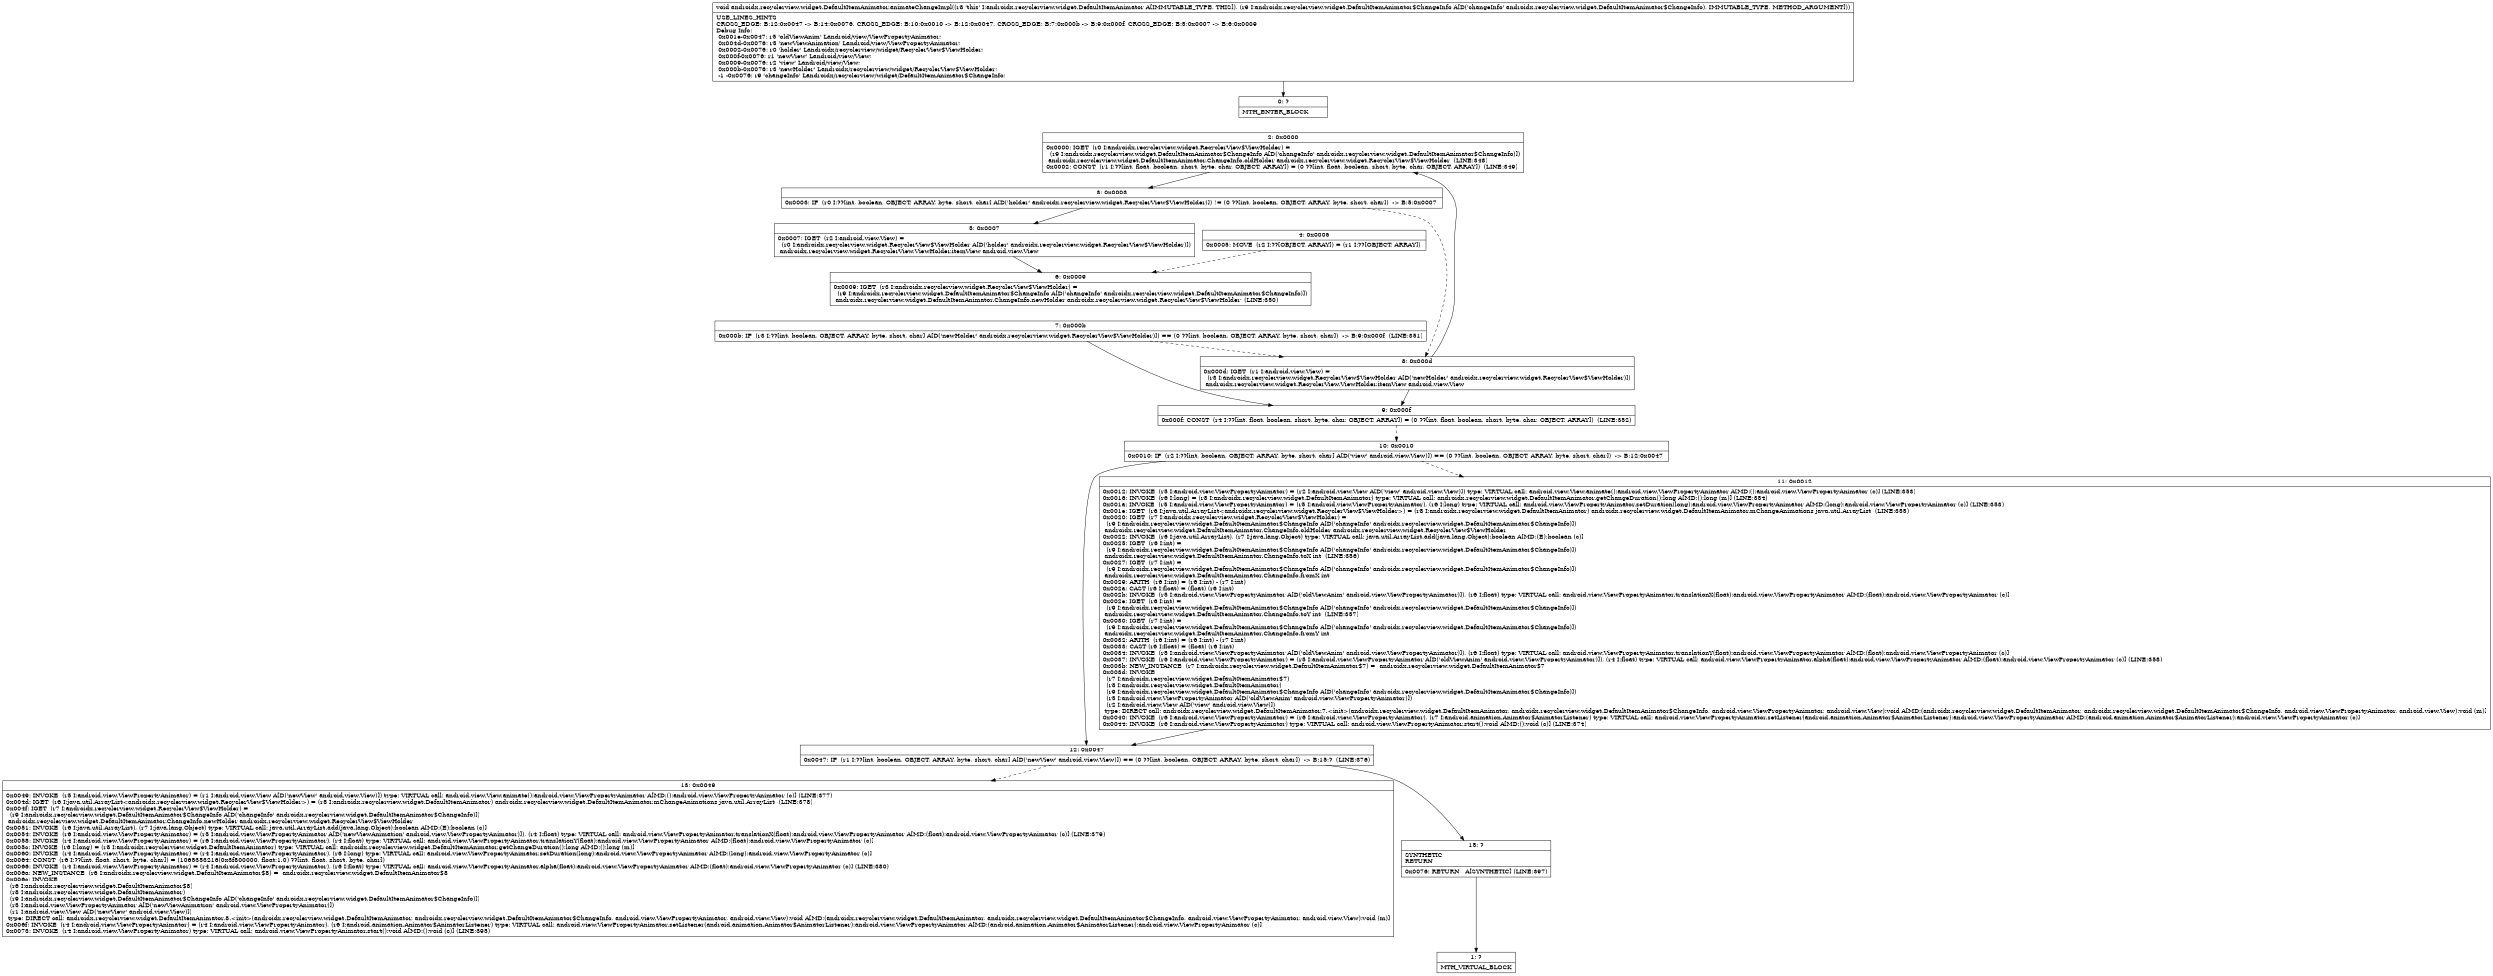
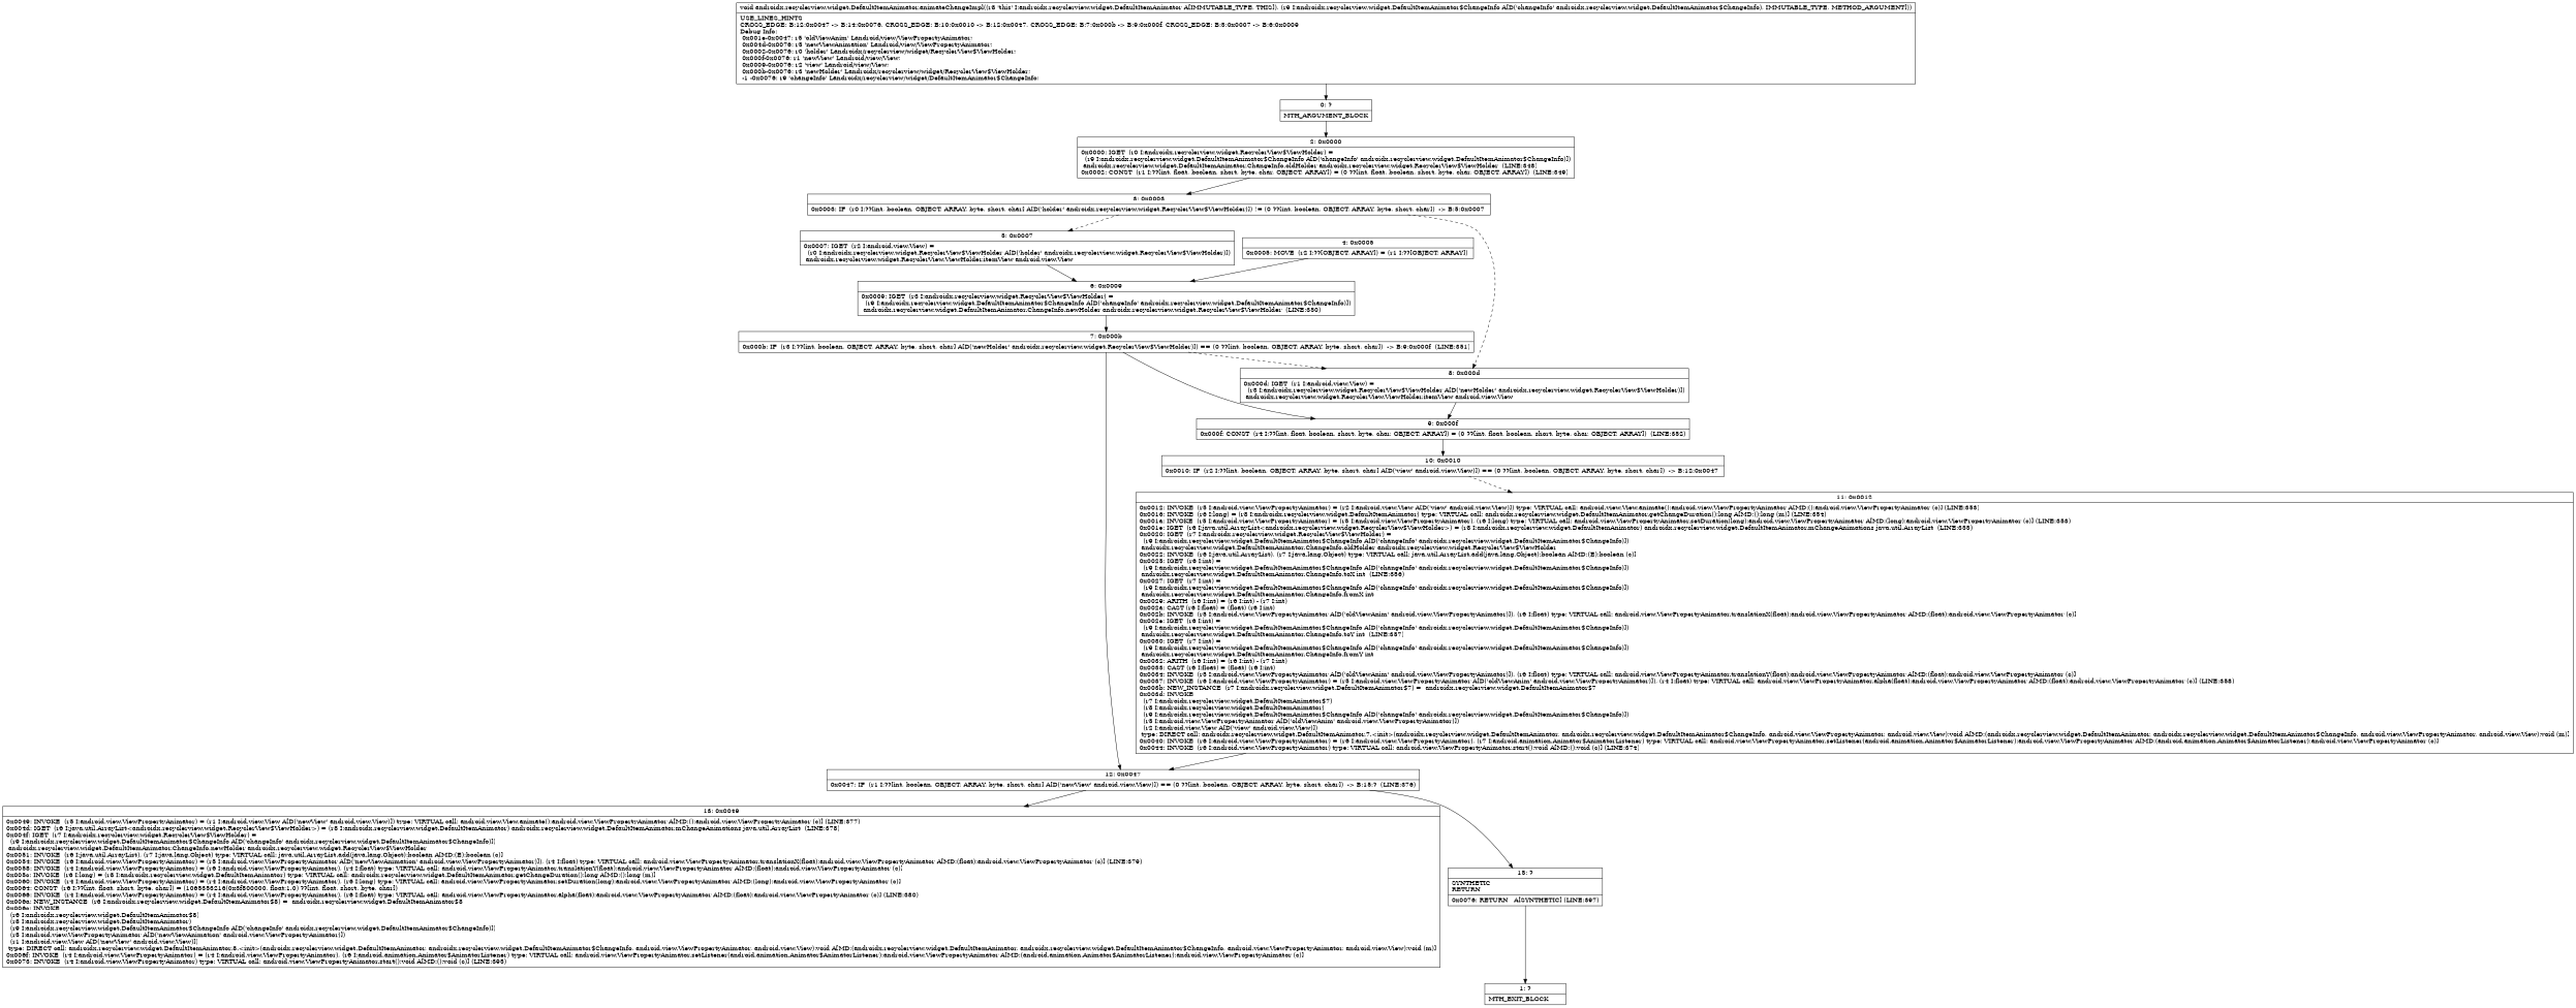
  digraph {
    node [shape=record]
-   n1 [label="{0\:\ ?|MTH_ENTER_BLOCK\l}"]
+   n1 [label="{0\:\ ?|MTH_ARGUMENT_BLOCK\l}"]
    n2 [label="{2\:\ 0x0000|0x0000: IGET  (r0 I:androidx.recyclerview.widget.RecyclerView$ViewHolder) = \l  (r9 I:androidx.recyclerview.widget.DefaultItemAnimator$ChangeInfo A[D('changeInfo' androidx.recyclerview.widget.DefaultItemAnimator$ChangeInfo)])\l androidx.recyclerview.widget.DefaultItemAnimator.ChangeInfo.oldHolder androidx.recyclerview.widget.RecyclerView$ViewHolder  (LINE:348)\l0x0002: CONST  (r1 I:??[int, float, boolean, short, byte, char, OBJECT, ARRAY]) = (0 ??[int, float, boolean, short, byte, char, OBJECT, ARRAY])  (LINE:349)\l}"]
    n3 [label="{3\:\ 0x0003|0x0003: IF  (r0 I:??[int, boolean, OBJECT, ARRAY, byte, short, char] A[D('holder' androidx.recyclerview.widget.RecyclerView$ViewHolder)]) != (0 ??[int, boolean, OBJECT, ARRAY, byte, short, char])  \-\> B:5:0x0007 \l}"]
    n4 [label="{5\:\ 0x0007|0x0007: IGET  (r2 I:android.view.View) = \l  (r0 I:androidx.recyclerview.widget.RecyclerView$ViewHolder A[D('holder' androidx.recyclerview.widget.RecyclerView$ViewHolder)])\l androidx.recyclerview.widget.RecyclerView.ViewHolder.itemView android.view.View \l}"]
    n5 [label="{8\:\ 0x000d|0x000d: IGET  (r1 I:android.view.View) = \l  (r3 I:androidx.recyclerview.widget.RecyclerView$ViewHolder A[D('newHolder' androidx.recyclerview.widget.RecyclerView$ViewHolder)])\l androidx.recyclerview.widget.RecyclerView.ViewHolder.itemView android.view.View \l}"]
    n6 [label="{4\:\ 0x0005|0x0005: MOVE  (r2 I:??[OBJECT, ARRAY]) = (r1 I:??[OBJECT, ARRAY]) \l}"]
    n7 [label="{6\:\ 0x0009|0x0009: IGET  (r3 I:androidx.recyclerview.widget.RecyclerView$ViewHolder) = \l  (r9 I:androidx.recyclerview.widget.DefaultItemAnimator$ChangeInfo A[D('changeInfo' androidx.recyclerview.widget.DefaultItemAnimator$ChangeInfo)])\l androidx.recyclerview.widget.DefaultItemAnimator.ChangeInfo.newHolder androidx.recyclerview.widget.RecyclerView$ViewHolder  (LINE:350)\l}"]
    n8 [label="{7\:\ 0x000b|0x000b: IF  (r3 I:??[int, boolean, OBJECT, ARRAY, byte, short, char] A[D('newHolder' androidx.recyclerview.widget.RecyclerView$ViewHolder)]) == (0 ??[int, boolean, OBJECT, ARRAY, byte, short, char])  \-\> B:9:0x000f  (LINE:351)\l}"]
    n9 [label="{9\:\ 0x000f|0x000f: CONST  (r4 I:??[int, float, boolean, short, byte, char, OBJECT, ARRAY]) = (0 ??[int, float, boolean, short, byte, char, OBJECT, ARRAY])  (LINE:352)\l}"]
    n10 [label="{10\:\ 0x0010|0x0010: IF  (r2 I:??[int, boolean, OBJECT, ARRAY, byte, short, char] A[D('view' android.view.View)]) == (0 ??[int, boolean, OBJECT, ARRAY, byte, short, char])  \-\> B:12:0x0047 \l}"]
    n11 [label="{11\:\ 0x0012|0x0012: INVOKE  (r5 I:android.view.ViewPropertyAnimator) = (r2 I:android.view.View A[D('view' android.view.View)]) type: VIRTUAL call: android.view.View.animate():android.view.ViewPropertyAnimator A[MD:():android.view.ViewPropertyAnimator (c)] (LINE:353)\l0x0016: INVOKE  (r6 I:long) = (r8 I:androidx.recyclerview.widget.DefaultItemAnimator) type: VIRTUAL call: androidx.recyclerview.widget.DefaultItemAnimator.getChangeDuration():long A[MD:():long (m)] (LINE:354)\l0x001a: INVOKE  (r5 I:android.view.ViewPropertyAnimator) = (r5 I:android.view.ViewPropertyAnimator), (r6 I:long) type: VIRTUAL call: android.view.ViewPropertyAnimator.setDuration(long):android.view.ViewPropertyAnimator A[MD:(long):android.view.ViewPropertyAnimator (c)] (LINE:353)\l0x001e: IGET  (r6 I:java.util.ArrayList\<androidx.recyclerview.widget.RecyclerView$ViewHolder\>) = (r8 I:androidx.recyclerview.widget.DefaultItemAnimator) androidx.recyclerview.widget.DefaultItemAnimator.mChangeAnimations java.util.ArrayList  (LINE:355)\l0x0020: IGET  (r7 I:androidx.recyclerview.widget.RecyclerView$ViewHolder) = \l  (r9 I:androidx.recyclerview.widget.DefaultItemAnimator$ChangeInfo A[D('changeInfo' androidx.recyclerview.widget.DefaultItemAnimator$ChangeInfo)])\l androidx.recyclerview.widget.DefaultItemAnimator.ChangeInfo.oldHolder androidx.recyclerview.widget.RecyclerView$ViewHolder \l0x0022: INVOKE  (r6 I:java.util.ArrayList), (r7 I:java.lang.Object) type: VIRTUAL call: java.util.ArrayList.add(java.lang.Object):boolean A[MD:(E):boolean (c)]\l0x0025: IGET  (r6 I:int) = \l  (r9 I:androidx.recyclerview.widget.DefaultItemAnimator$ChangeInfo A[D('changeInfo' androidx.recyclerview.widget.DefaultItemAnimator$ChangeInfo)])\l androidx.recyclerview.widget.DefaultItemAnimator.ChangeInfo.toX int  (LINE:356)\l0x0027: IGET  (r7 I:int) = \l  (r9 I:androidx.recyclerview.widget.DefaultItemAnimator$ChangeInfo A[D('changeInfo' androidx.recyclerview.widget.DefaultItemAnimator$ChangeInfo)])\l androidx.recyclerview.widget.DefaultItemAnimator.ChangeInfo.fromX int \l0x0029: ARITH  (r6 I:int) = (r6 I:int) \- (r7 I:int) \l0x002a: CAST (r6 I:float) = (float) (r6 I:int) \l0x002b: INVOKE  (r5 I:android.view.ViewPropertyAnimator A[D('oldViewAnim' android.view.ViewPropertyAnimator)]), (r6 I:float) type: VIRTUAL call: android.view.ViewPropertyAnimator.translationX(float):android.view.ViewPropertyAnimator A[MD:(float):android.view.ViewPropertyAnimator (c)]\l0x002e: IGET  (r6 I:int) = \l  (r9 I:androidx.recyclerview.widget.DefaultItemAnimator$ChangeInfo A[D('changeInfo' androidx.recyclerview.widget.DefaultItemAnimator$ChangeInfo)])\l androidx.recyclerview.widget.DefaultItemAnimator.ChangeInfo.toY int  (LINE:357)\l0x0030: IGET  (r7 I:int) = \l  (r9 I:androidx.recyclerview.widget.DefaultItemAnimator$ChangeInfo A[D('changeInfo' androidx.recyclerview.widget.DefaultItemAnimator$ChangeInfo)])\l androidx.recyclerview.widget.DefaultItemAnimator.ChangeInfo.fromY int \l0x0032: ARITH  (r6 I:int) = (r6 I:int) \- (r7 I:int) \l0x0033: CAST (r6 I:float) = (float) (r6 I:int) \l0x0034: INVOKE  (r5 I:android.view.ViewPropertyAnimator A[D('oldViewAnim' android.view.ViewPropertyAnimator)]), (r6 I:float) type: VIRTUAL call: android.view.ViewPropertyAnimator.translationY(float):android.view.ViewPropertyAnimator A[MD:(float):android.view.ViewPropertyAnimator (c)]\l0x0037: INVOKE  (r6 I:android.view.ViewPropertyAnimator) = (r5 I:android.view.ViewPropertyAnimator A[D('oldViewAnim' android.view.ViewPropertyAnimator)]), (r4 I:float) type: VIRTUAL call: android.view.ViewPropertyAnimator.alpha(float):android.view.ViewPropertyAnimator A[MD:(float):android.view.ViewPropertyAnimator (c)] (LINE:358)\l0x003b: NEW_INSTANCE  (r7 I:androidx.recyclerview.widget.DefaultItemAnimator$7) =  androidx.recyclerview.widget.DefaultItemAnimator$7 \l0x003d: INVOKE  \l  (r7 I:androidx.recyclerview.widget.DefaultItemAnimator$7)\l  (r8 I:androidx.recyclerview.widget.DefaultItemAnimator)\l  (r9 I:androidx.recyclerview.widget.DefaultItemAnimator$ChangeInfo A[D('changeInfo' androidx.recyclerview.widget.DefaultItemAnimator$ChangeInfo)])\l  (r5 I:android.view.ViewPropertyAnimator A[D('oldViewAnim' android.view.ViewPropertyAnimator)])\l  (r2 I:android.view.View A[D('view' android.view.View)])\l type: DIRECT call: androidx.recyclerview.widget.DefaultItemAnimator.7.\<init\>(androidx.recyclerview.widget.DefaultItemAnimator, androidx.recyclerview.widget.DefaultItemAnimator$ChangeInfo, android.view.ViewPropertyAnimator, android.view.View):void A[MD:(androidx.recyclerview.widget.DefaultItemAnimator, androidx.recyclerview.widget.DefaultItemAnimator$ChangeInfo, android.view.ViewPropertyAnimator, android.view.View):void (m)]\l0x0040: INVOKE  (r6 I:android.view.ViewPropertyAnimator) = (r6 I:android.view.ViewPropertyAnimator), (r7 I:android.animation.Animator$AnimatorListener) type: VIRTUAL call: android.view.ViewPropertyAnimator.setListener(android.animation.Animator$AnimatorListener):android.view.ViewPropertyAnimator A[MD:(android.animation.Animator$AnimatorListener):android.view.ViewPropertyAnimator (c)]\l0x0044: INVOKE  (r6 I:android.view.ViewPropertyAnimator) type: VIRTUAL call: android.view.ViewPropertyAnimator.start():void A[MD:():void (c)] (LINE:374)\l}"]
    n12 [label="{12\:\ 0x0047|0x0047: IF  (r1 I:??[int, boolean, OBJECT, ARRAY, byte, short, char] A[D('newView' android.view.View)]) == (0 ??[int, boolean, OBJECT, ARRAY, byte, short, char])  \-\> B:15:?  (LINE:376)\l}"]
    n13 [label="{13\:\ 0x0049|0x0049: INVOKE  (r5 I:android.view.ViewPropertyAnimator) = (r1 I:android.view.View A[D('newView' android.view.View)]) type: VIRTUAL call: android.view.View.animate():android.view.ViewPropertyAnimator A[MD:():android.view.ViewPropertyAnimator (c)] (LINE:377)\l0x004d: IGET  (r6 I:java.util.ArrayList\<androidx.recyclerview.widget.RecyclerView$ViewHolder\>) = (r8 I:androidx.recyclerview.widget.DefaultItemAnimator) androidx.recyclerview.widget.DefaultItemAnimator.mChangeAnimations java.util.ArrayList  (LINE:378)\l0x004f: IGET  (r7 I:androidx.recyclerview.widget.RecyclerView$ViewHolder) = \l  (r9 I:androidx.recyclerview.widget.DefaultItemAnimator$ChangeInfo A[D('changeInfo' androidx.recyclerview.widget.DefaultItemAnimator$ChangeInfo)])\l androidx.recyclerview.widget.DefaultItemAnimator.ChangeInfo.newHolder androidx.recyclerview.widget.RecyclerView$ViewHolder \l0x0051: INVOKE  (r6 I:java.util.ArrayList), (r7 I:java.lang.Object) type: VIRTUAL call: java.util.ArrayList.add(java.lang.Object):boolean A[MD:(E):boolean (c)]\l0x0054: INVOKE  (r6 I:android.view.ViewPropertyAnimator) = (r5 I:android.view.ViewPropertyAnimator A[D('newViewAnimation' android.view.ViewPropertyAnimator)]), (r4 I:float) type: VIRTUAL call: android.view.ViewPropertyAnimator.translationX(float):android.view.ViewPropertyAnimator A[MD:(float):android.view.ViewPropertyAnimator (c)] (LINE:379)\l0x0058: INVOKE  (r4 I:android.view.ViewPropertyAnimator) = (r6 I:android.view.ViewPropertyAnimator), (r4 I:float) type: VIRTUAL call: android.view.ViewPropertyAnimator.translationY(float):android.view.ViewPropertyAnimator A[MD:(float):android.view.ViewPropertyAnimator (c)]\l0x005c: INVOKE  (r6 I:long) = (r8 I:androidx.recyclerview.widget.DefaultItemAnimator) type: VIRTUAL call: androidx.recyclerview.widget.DefaultItemAnimator.getChangeDuration():long A[MD:():long (m)]\l0x0060: INVOKE  (r4 I:android.view.ViewPropertyAnimator) = (r4 I:android.view.ViewPropertyAnimator), (r6 I:long) type: VIRTUAL call: android.view.ViewPropertyAnimator.setDuration(long):android.view.ViewPropertyAnimator A[MD:(long):android.view.ViewPropertyAnimator (c)]\l0x0064: CONST  (r6 I:??[int, float, short, byte, char]) = (1065353216(0x3f800000, float:1.0) ??[int, float, short, byte, char]) \l0x0066: INVOKE  (r4 I:android.view.ViewPropertyAnimator) = (r4 I:android.view.ViewPropertyAnimator), (r6 I:float) type: VIRTUAL call: android.view.ViewPropertyAnimator.alpha(float):android.view.ViewPropertyAnimator A[MD:(float):android.view.ViewPropertyAnimator (c)] (LINE:380)\l0x006a: NEW_INSTANCE  (r6 I:androidx.recyclerview.widget.DefaultItemAnimator$8) =  androidx.recyclerview.widget.DefaultItemAnimator$8 \l0x006c: INVOKE  \l  (r6 I:androidx.recyclerview.widget.DefaultItemAnimator$8)\l  (r8 I:androidx.recyclerview.widget.DefaultItemAnimator)\l  (r9 I:androidx.recyclerview.widget.DefaultItemAnimator$ChangeInfo A[D('changeInfo' androidx.recyclerview.widget.DefaultItemAnimator$ChangeInfo)])\l  (r5 I:android.view.ViewPropertyAnimator A[D('newViewAnimation' android.view.ViewPropertyAnimator)])\l  (r1 I:android.view.View A[D('newView' android.view.View)])\l type: DIRECT call: androidx.recyclerview.widget.DefaultItemAnimator.8.\<init\>(androidx.recyclerview.widget.DefaultItemAnimator, androidx.recyclerview.widget.DefaultItemAnimator$ChangeInfo, android.view.ViewPropertyAnimator, android.view.View):void A[MD:(androidx.recyclerview.widget.DefaultItemAnimator, androidx.recyclerview.widget.DefaultItemAnimator$ChangeInfo, android.view.ViewPropertyAnimator, android.view.View):void (m)]\l0x006f: INVOKE  (r4 I:android.view.ViewPropertyAnimator) = (r4 I:android.view.ViewPropertyAnimator), (r6 I:android.animation.Animator$AnimatorListener) type: VIRTUAL call: android.view.ViewPropertyAnimator.setListener(android.animation.Animator$AnimatorListener):android.view.ViewPropertyAnimator A[MD:(android.animation.Animator$AnimatorListener):android.view.ViewPropertyAnimator (c)]\l0x0073: INVOKE  (r4 I:android.view.ViewPropertyAnimator) type: VIRTUAL call: android.view.ViewPropertyAnimator.start():void A[MD:():void (c)] (LINE:395)\l}"]
    n14 [label="{15\:\ ?|SYNTHETIC\lRETURN\l|0x0076: RETURN   A[SYNTHETIC] (LINE:397)\l}"]
-   n15 [label="{1\:\ ?|MTH_VIRTUAL_BLOCK\l}"]
+   n15 [label="{1\:\ ?|MTH_EXIT_BLOCK\l}"]
    n16 [label="{void androidx.recyclerview.widget.DefaultItemAnimator.animateChangeImpl((r8 'this' I:androidx.recyclerview.widget.DefaultItemAnimator A[IMMUTABLE_TYPE, THIS]), (r9 I:androidx.recyclerview.widget.DefaultItemAnimator$ChangeInfo A[D('changeInfo' androidx.recyclerview.widget.DefaultItemAnimator$ChangeInfo), IMMUTABLE_TYPE, METHOD_ARGUMENT]))  | USE_LINES_HINTS\lCROSS_EDGE: B:12:0x0047 \-\> B:14:0x0076, CROSS_EDGE: B:10:0x0010 \-\> B:12:0x0047, CROSS_EDGE: B:7:0x000b \-\> B:9:0x000f, CROSS_EDGE: B:5:0x0007 \-\> B:6:0x0009\lDebug Info:\l  0x001e\-0x0047: r5 'oldViewAnim' Landroid\/view\/ViewPropertyAnimator;\l  0x004d\-0x0076: r5 'newViewAnimation' Landroid\/view\/ViewPropertyAnimator;\l  0x0002\-0x0076: r0 'holder' Landroidx\/recyclerview\/widget\/RecyclerView$ViewHolder;\l  0x000f\-0x0076: r1 'newView' Landroid\/view\/View;\l  0x0009\-0x0076: r2 'view' Landroid\/view\/View;\l  0x000b\-0x0076: r3 'newHolder' Landroidx\/recyclerview\/widget\/RecyclerView$ViewHolder;\l  \-1 \-0x0076: r9 'changeInfo' Landroidx\/recyclerview\/widget\/DefaultItemAnimator$ChangeInfo;\l}"]
-   n5 -> n2
+   n1 -> n2
    n2 -> n3
-   n3 -> n4
+   n3 -> n4 [style=dashed]
    n3 -> n5 [style=dashed]
    n4 -> n7
    n5 -> n9
-   n6 -> n7 [style=dashed]
+   n6 -> n7
+   n7 -> n8
    n8 -> n5 [style=dashed]
    n8 -> n9
-   n9 -> n10 [style=dashed]
+   n9 -> n10
    n10 -> n11 [style=dashed]
-   n10 -> n12
+   n8 -> n12
    n11 -> n12
-   n12 -> n13 [style=dashed]
+   n12 -> n13 [style=solid]
    n12 -> n14
    n14 -> n15
    n16 -> n1
  }
